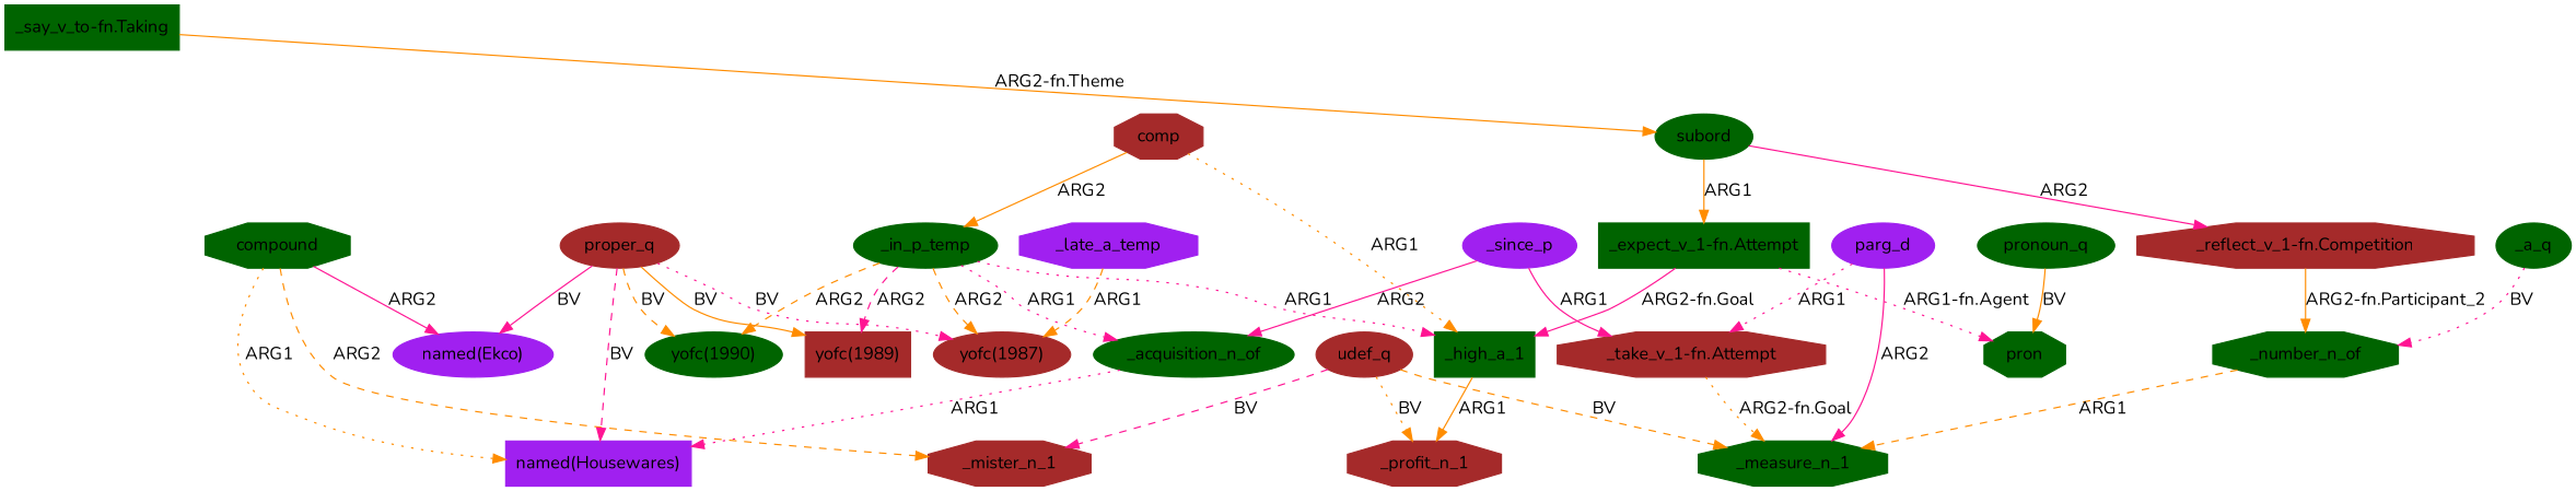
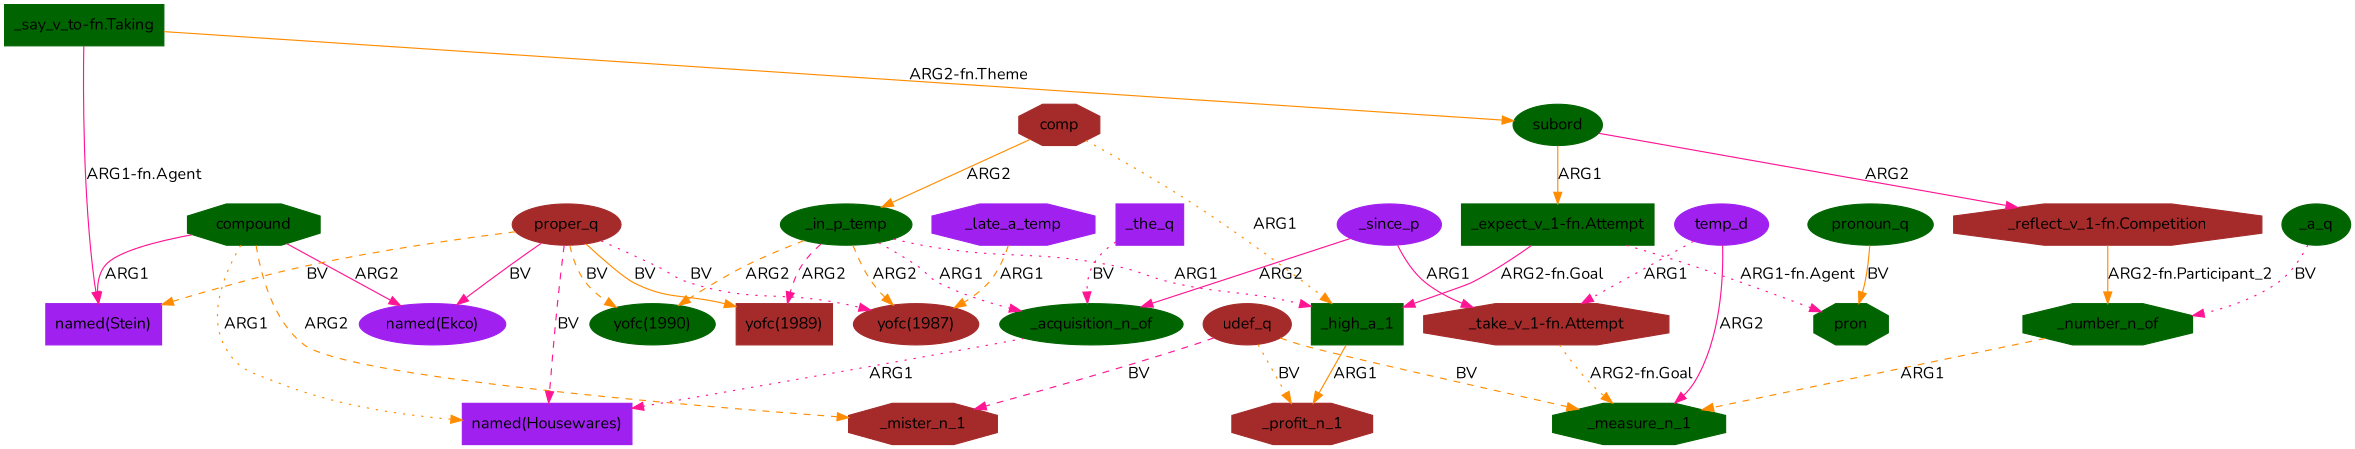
  digraph {
    fontname=Nunito
    node [color=darkgreen fontname=Nunito shape=ellipse style=filled]
    edge [color=deeppink fontname=Nunito style=solid]
    "yofc(1989)" [color=brown shape=box]
    _in_p_temp
    "yofc(1987)" [color=brown]
    _high_a_1 [shape=box]
    _acquisition_n_of
    "yofc(1990)"
    _profit_n_1 [color=brown shape=octagon]
    "named(Housewares)" [color=purple shape=box]
    "_expect_v_1-fn.Attempt" [shape=box]
    pron [shape=octagon]
    compound [shape=octagon]
    _mister_n_1 [color=brown shape=octagon]
+   "named(Stein)" [color=purple shape=box]
    "named(Ekco)" [color=purple]
    "_say_v_to-fn.Taking" [shape=box]
    subord
    "_reflect_v_1-fn.Competition" [color=brown shape=octagon]
    _number_n_of [shape=octagon]
    udef_q [color=brown]
    _measure_n_1 [shape=octagon]
+   _the_q [color=purple shape=box]
    _since_p [color=purple]
    "_take_v_1-fn.Attempt" [color=brown shape=octagon]
    n24 [color=purple label=_late_a_temp shape=octagon]
    pronoun_q
    proper_q [color=brown]
    comp [color=brown shape=octagon]
-   parg_d [color=purple]
+   parg_d [color=purple label=temp_d]
    _a_q
    _in_p_temp -> "yofc(1989)" [label=ARG2 style=dashed]
    _in_p_temp -> "yofc(1987)" [color=darkorange label=ARG2 style=dashed]
    _in_p_temp -> _high_a_1 [label=ARG1 style=dotted]
    _in_p_temp -> _acquisition_n_of [label=ARG1 style=dotted]
    _in_p_temp -> "yofc(1990)" [color=darkorange label=ARG2 style=dashed]
    _high_a_1 -> _profit_n_1 [color=darkorange label=ARG1]
    _acquisition_n_of -> "named(Housewares)" [label=ARG1 style=dotted]
    "_expect_v_1-fn.Attempt" -> _high_a_1 [label="ARG2-fn.Goal"]
    "_expect_v_1-fn.Attempt" -> pron [label="ARG1-fn.Agent" style=dotted]
    compound -> "named(Housewares)" [color=darkorange label=ARG1 style=dotted]
    compound -> _mister_n_1 [color=darkorange label=ARG2 style=dashed]
+   compound -> "named(Stein)" [label=ARG1]
    compound -> "named(Ekco)" [label=ARG2]
+   "_say_v_to-fn.Taking" -> "named(Stein)" [label="ARG1-fn.Agent"]
    "_say_v_to-fn.Taking" -> subord [color=darkorange label="ARG2-fn.Theme"]
    subord -> "_expect_v_1-fn.Attempt" [color=darkorange label=ARG1]
    subord -> "_reflect_v_1-fn.Competition" [label=ARG2]
    "_reflect_v_1-fn.Competition" -> _number_n_of [color=darkorange label="ARG2-fn.Participant_2"]
    _number_n_of -> _measure_n_1 [color=darkorange label=ARG1 style=dashed]
    udef_q -> _profit_n_1 [color=darkorange label=BV style=dotted]
    udef_q -> _mister_n_1 [label=BV style=dashed]
    udef_q -> _measure_n_1 [color=darkorange label=BV style=dashed]
+   _the_q -> _acquisition_n_of [label=BV style=dotted]
    _since_p -> _acquisition_n_of [label=ARG2]
    _since_p -> "_take_v_1-fn.Attempt" [label=ARG1]
    "_take_v_1-fn.Attempt" -> _measure_n_1 [color=darkorange label="ARG2-fn.Goal" style=dotted]
    n24 -> "yofc(1987)" [color=darkorange label=ARG1 style=dashed]
    pronoun_q -> pron [color=darkorange label=BV]
    proper_q -> "yofc(1989)" [color=darkorange label=BV]
    proper_q -> "yofc(1987)" [label=BV style=dotted]
    proper_q -> "yofc(1990)" [color=darkorange label=BV style=dashed]
    proper_q -> "named(Housewares)" [label=BV style=dashed]
+   proper_q -> "named(Stein)" [color=darkorange label=BV style=dashed]
    proper_q -> "named(Ekco)" [label=BV]
    comp -> _in_p_temp [color=darkorange label=ARG2]
    comp -> _high_a_1 [color=darkorange label=ARG1 style=dotted]
    parg_d -> _measure_n_1 [label=ARG2]
    parg_d -> "_take_v_1-fn.Attempt" [label=ARG1 style=dotted]
    _a_q -> _number_n_of [label=BV style=dotted]
  }
